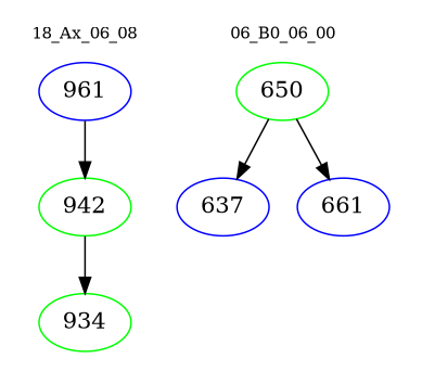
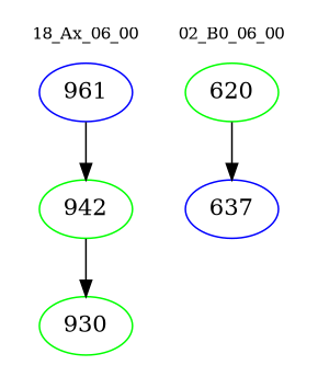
  digraph {
    node [color=green]
    edge [color=black]
    n1 [label=942]
-   n2 [label=934]
+   n2 [label=930]
    n3 [color=blue label=961]
-   n4 [label=650]
+   n4 [label=620]
    n5 [color=blue label=637]
-   n6 [color=blue label=661]
    subgraph cluster_1 {
      color=white
      fontsize=10
-     label="18_Ax_06_08"
+     label="18_Ax_06_00"
      n1
      n2
      n3
    }
    subgraph cluster_2 {
      color=white
      fontsize=10
-     label="06_B0_06_00"
+     label="02_B0_06_00"
      n4
      n5
-     n6
    }
    n1 -> n2
    n3 -> n1
    n4 -> n5
-   n4 -> n6
  }
